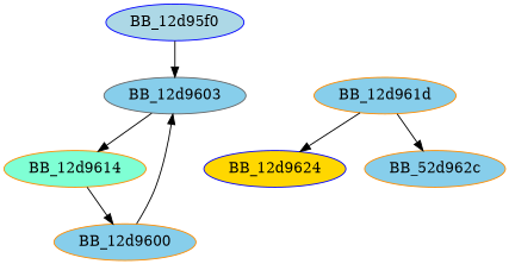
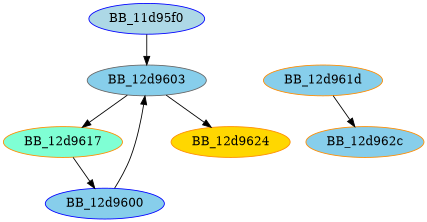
  digraph {
    node [color=darkorange fillcolor=skyblue style=filled]
-   BB_12d95f0 [color=blue fillcolor=lightblue]
+   BB_12d95f0 [color=blue fillcolor=lightblue label=BB_11d95f0]
    BB_12d9603 [color=gray40]
-   BB_12d9600
-   BB_12d9614 [fillcolor=aquamarine]
+   BB_12d9600 [color=blue]
+   BB_12d9614 [fillcolor=aquamarine label=BB_12d9617]
    BB_12d961d
-   BB_12d9624 [color=blue fillcolor=gold]
-   BB_12d962c [label=BB_52d962c]
+   BB_12d9624 [fillcolor=gold]
+   BB_12d962c
    BB_12d95f0 -> BB_12d9603
    BB_12d9603 -> BB_12d9614
    BB_12d9600 -> BB_12d9603
    BB_12d9614 -> BB_12d9600
-   BB_12d961d -> BB_12d9624
+   BB_12d9603 -> BB_12d9624
    BB_12d961d -> BB_12d962c
  }
